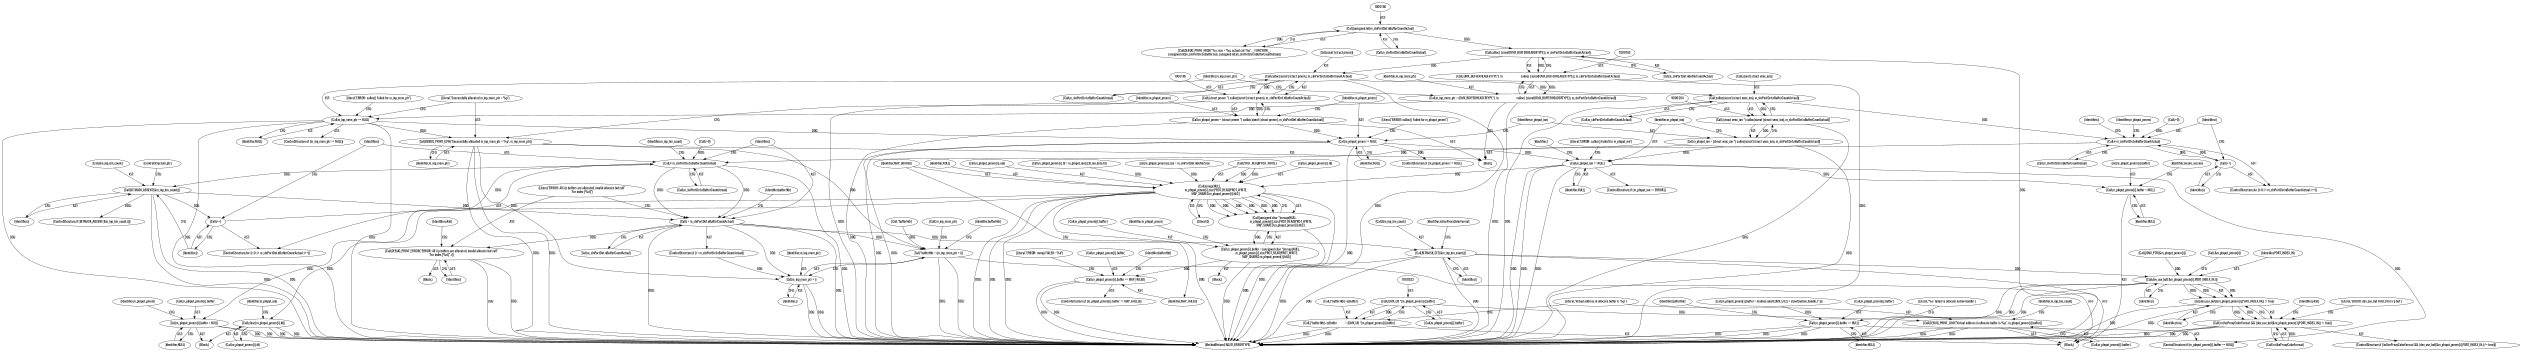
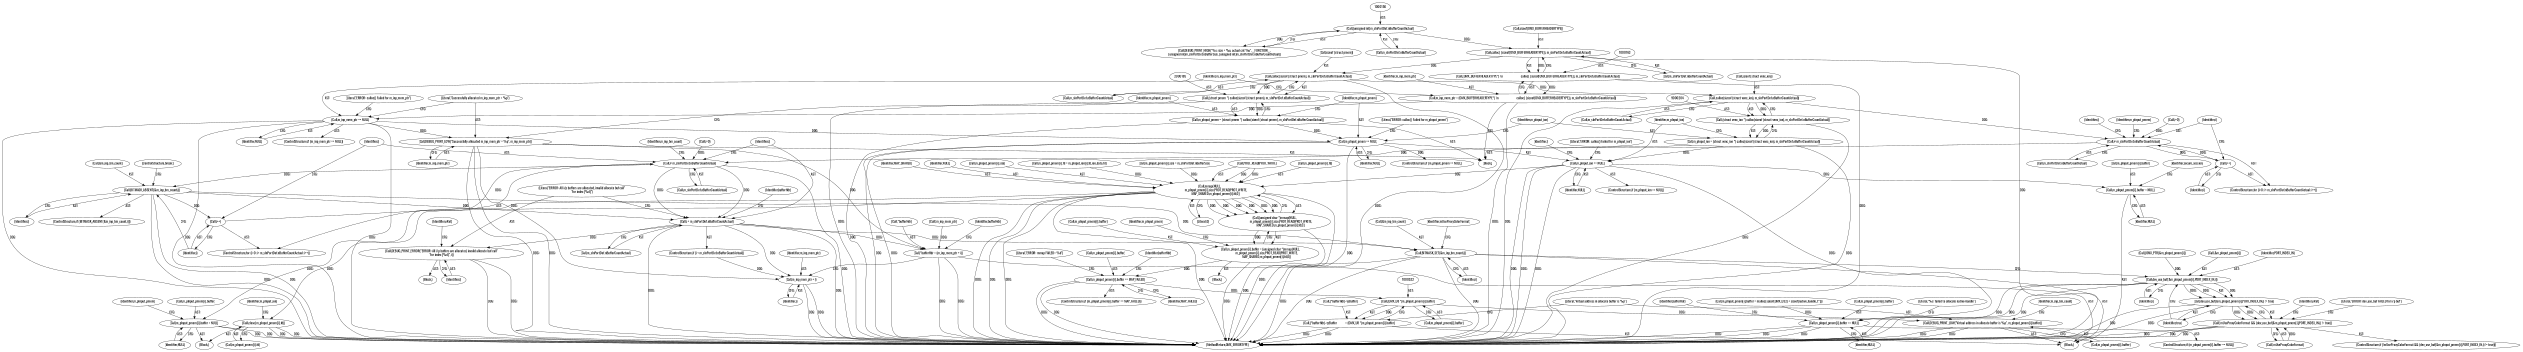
  digraph {
    fontname=Oswald
    node [fontname=Oswald]
    edge [fontname=Oswald]
    n1 [label="(Call,calloc( (sizeof(OMX_BUFFERHEADERTYPE)), m_sInPortDef.nBufferCountActual))"]
    n2 [label="(Call,(OMX_BUFFERHEADERTYPE*) \\n                        calloc( (sizeof(OMX_BUFFERHEADERTYPE)), m_sInPortDef.nBufferCountActual))"]
    n3 [label="(Call,calloc(sizeof (struct pmem), m_sInPortDef.nBufferCountActual))"]
    n4 [label="(Call,m_sInPortDef.nBufferCountActual)"]
-   n5 [label="(MethodReturn,FAILED_ERRORTYPE)"]
+   n5 [label="(MethodReturn,OMX_ERRORTYPE)"]
    n6 [label="(Call,m_inp_mem_ptr = (OMX_BUFFERHEADERTYPE*) \\n                        calloc( (sizeof(OMX_BUFFERHEADERTYPE)), m_sInPortDef.nBufferCountActual))"]
    n7 [label="(Call,(struct pmem *) calloc(sizeof (struct pmem), m_sInPortDef.nBufferCountActual))"]
    n8 [label="(Call,calloc(sizeof (struct venc_ion), m_sInPortDef.nBufferCountActual))"]
    n9 [label="(Call,m_sInPortDef.nBufferCountActual)"]
    n10 [label="(Call,(unsigned int)m_sInPortDef.nBufferCountActual)"]
    n11 [label="(Call,DEBUG_PRINT_HIGH(\"%s: size = %u, actual cnt %u\", __FUNCTION__,\n (unsigned int)m_sInPortDef.nBufferSize, (unsigned int)m_sInPortDef.nBufferCountActual))"]
    n12 [label="(Call,m_sInPortDef.nBufferCountActual)"]
    n13 [label="(Call,m_inp_mem_ptr == NULL)"]
    n14 [label="(Block,)"]
    n15 [label="(Call,DEBUG_PRINT_LOW(\"Successfully allocated m_inp_mem_ptr = %p\", m_inp_mem_ptr))"]
    n16 [label="(Call,m_pInput_pmem == NULL)"]
    n17 [label="(Identifier,NULL)"]
    n18 [label="(ControlStructure,if (m_inp_mem_ptr == NULL))"]
    n19 [label="(Call,*bufferHdr = (m_inp_mem_ptr + i))"]
    n20 [label="(Call,m_inp_mem_ptr + i)"]
    n21 [label="(Identifier,m_inp_mem_ptr)"]
    n22 [label="(Call,m_pInput_ion == NULL)"]
    n23 [label="(Identifier,NULL)"]
    n24 [label="(ControlStructure,if (m_pInput_pmem == NULL))"]
    n25 [label="(Block,)"]
    n26 [label="(Identifier,i)"]
    n27 [label="(Call,m_pInput_pmem[i].buffer = NULL)"]
    n28 [label="(Call,mmap(NULL,\n                 m_pInput_pmem[i].size,PROT_READ|PROT_WRITE,\n                 MAP_SHARED,m_pInput_pmem[i].fd,0))"]
    n29 [label="(Call,m_pInput_pmem[i].buffer == NULL)"]
-   n30 [label="(ControlStructure,if (m_pInput_ion == ERROR))"]
+   n30 [label="(ControlStructure,if (m_pInput_ion == NULL))"]
    n31 [label="(Identifier,NULL)"]
    n32 [label="(Identifier,NULL)"]
    n33 [label="(Call,(unsigned char *)mmap(NULL,\n                 m_pInput_pmem[i].size,PROT_READ|PROT_WRITE,\n                 MAP_SHARED,m_pInput_pmem[i].fd,0))"]
    n34 [label="(Call,m_pInput_pmem[i].buffer = NULL)"]
    n35 [label="(Call,close(m_pInput_pmem[i].fd))"]
    n36 [label="(Literal,0)"]
    n37 [label="(Identifier,NULL)"]
    n38 [label="(ControlStructure,if (m_pInput_pmem[i].buffer == NULL))"]
    n39 [label="(Call,m_pInput_pmem[i].buffer = (unsigned char *)mmap(NULL,\n                 m_pInput_pmem[i].size,PROT_READ|PROT_WRITE,\n                 MAP_SHARED,m_pInput_pmem[i].fd,0))"]
    n40 [label="(Block,)"]
    n41 [label="(Identifier,NULL)"]
    n42 [label="(Call,m_pInput_pmem[i].fd)"]
    n43 [label="(Call,m_pInput_pmem[i].buffer == MAP_FAILED)"]
    n44 [label="(Block,)"]
    n45 [label="(Call,(OMX_U8 *)m_pInput_pmem[i].buffer)"]
    n46 [label="(Identifier,MAP_FAILED)"]
    n47 [label="(ControlStructure,if (m_pInput_pmem[i].buffer == MAP_FAILED))"]
    n48 [label="(Call,(*bufferHdr)->pBuffer           = (OMX_U8 *)m_pInput_pmem[i].buffer)"]
    n49 [label="(Call,DEBUG_PRINT_LOW(\"Virtual address in allocate buffer is %p\", m_pInput_pmem[i].buffer))"]
    n50 [label="(Call,m_pInput_pmem[i].buffer)"]
    n51 [label="(Call,m_pInput_pmem[i].buffer)"]
    n52 [label="(Call,m_pInput_pmem = (struct pmem *) calloc(sizeof (struct pmem), m_sInPortDef.nBufferCountActual))"]
    n53 [label="(Call,(struct venc_ion *) calloc(sizeof (struct venc_ion), m_sInPortDef.nBufferCountActual))"]
    n54 [label="(Call,i< m_sInPortDef.nBufferCountActual)"]
    n55 [label="(Call,m_sInPortDef.nBufferCountActual)"]
    n56 [label="(Call,m_pInput_ion = (struct venc_ion *) calloc(sizeof (struct venc_ion), m_sInPortDef.nBufferCountActual))"]
    n57 [label="(Call,i++)"]
    n58 [label="(Call,i< m_sInPortDef.nBufferCountActual)"]
    n59 [label="(Call,m_sInPortDef.nBufferCountActual)"]
    n60 [label="(ControlStructure,for (i=0; i< m_sInPortDef.nBufferCountActual; i++))"]
    n61 [label="(Identifier,i)"]
    n62 [label="(Call,BITMASK_ABSENT(&m_inp_bm_count,i))"]
    n63 [label="(Call,i < m_sInPortDef.nBufferCountActual)"]
    n64 [label="(ControlStructure,for (i=0; i< m_sInPortDef.nBufferCountActual; i++))"]
    n65 [label="(Call,m_sInPortDef.nBufferCountActual)"]
    n66 [label="(Call,i++)"]
    n67 [label="(Call,BITMASK_SET(&m_inp_bm_count,i))"]
    n68 [label="(Identifier,i)"]
    n69 [label="(ControlStructure,if (BITMASK_ABSENT(&m_inp_bm_count,i)))"]
    n70 [label="(Call,DEBUG_PRINT_ERROR(\"ERROR: All i/p buffers are allocated, invalid allocate buf call\"\n \"for index [%d]\", i))"]
    n71 [label="(Call,m_sInPortDef.nBufferCountActual)"]
    n72 [label="(ControlStructure,if (i < m_sInPortDef.nBufferCountActual))"]
    n73 [label="(Identifier,i)"]
    n74 [label="(Call,dev_use_buf(&m_pInput_pmem[i],PORT_INDEX_IN,i))"]
    n75 [label="(Identifier,i)"]
    n76 [label="(Block,)"]
    n77 [label="(Identifier,i)"]
    n78 [label="(Call,dev_use_buf(&m_pInput_pmem[i],PORT_INDEX_IN,i) != true)"]
    n79 [label="(Identifier,i)"]
    n80 [label="(Call,!mUseProxyColorFormat && (dev_use_buf(&m_pInput_pmem[i],PORT_INDEX_IN,i) != true))"]
    n81 [label="(Identifier,true)"]
    n82 [label="(ControlStructure,if (!mUseProxyColorFormat && (dev_use_buf(&m_pInput_pmem[i],PORT_INDEX_IN,i) != true)))"]
    n83 [label="(Call,!mUseProxyColorFormat)"]
    n84 [label="(Identifier,m_pInput_ion)"]
    n85 [label="(Call,PROT_READ|PROT_WRITE)"]
    n86 [label="(Call,(OMX_PTR)&m_pInput_pmem[i])"]
    n87 [label="(Call,m_pInput_pmem[i].buffer)"]
    n88 [label="(Call,m_pInput_pmem[i].size)"]
    n89 [label="(Call,m_pInput_pmem[i].buffer)"]
    n90 [label="(Identifier,bufferHdr)"]
    n91 [label="(Identifier,i)"]
    n92 [label="(Identifier,i)"]
-   n93 [label="(ControlStructure,ptr;)"]
+   n93 [label="(ControlStructure,break;)"]
    n94 [label="(Literal,\"Virtual address in allocate buffer is %p\")"]
    n95 [label="(Identifier,i)"]
    n96 [label="(Identifier,m_inp_mem_ptr)"]
    n97 [label="(Call,m_pInput_pmem[i].fd = m_pInput_ion[i].fd_ion_data.fd)"]
    n98 [label="(Call,*bufferHdr)"]
    n99 [label="(Call,&m_pInput_pmem[i])"]
    n100 [label="(Identifier,m_pInput_pmem)"]
    n101 [label="(Identifier,m_inp_mem_ptr)"]
    n102 [label="(Literal,\"ERROR: dev_use_buf FAILED for i/p buf\")"]
    n103 [label="(Call,m_pInput_pmem[i].size = m_sInPortDef.nBufferSize)"]
    n104 [label="(Identifier,i)"]
    n105 [label="(Call,m_pInput_pmem[i].buffer = malloc(sizeof(OMX_U32) + sizeof(native_handle_t*)))"]
    n106 [label="(Identifier,m_pInput_pmem)"]
    n107 [label="(Call,sizeof (struct venc_ion))"]
    n108 [label="(Call,&m_inp_bm_count)"]
    n109 [label="(Literal,\"ERROR: calloc() Failed for m_inp_mem_ptr\")"]
    n110 [label="(Identifier,PORT_INDEX_IN)"]
    n111 [label="(Identifier,m_pInput_pmem)"]
    n112 [label="(Identifier,MAP_SHARED)"]
    n113 [label="(Literal,\"ERROR: calloc() Failed for m_pInput_ion\")"]
    n114 [label="(Identifier,m_pInput_pmem)"]
    n115 [label="(Call,m_pInput_pmem[i].fd)"]
    n116 [label="(Call,m_pInput_pmem[i].buffer)"]
+   n117 [label="(Call,sizeof(OMX_BUFFERHEADERTYPE))"]
    n118 [label="(Identifier,m_pInput_pmem)"]
    n119 [label="(Identifier,bufferHdr)"]
    n120 [label="(Identifier,m_inp_bm_count)"]
    n121 [label="(Identifier,bufferHdr)"]
    n122 [label="(Identifier,m_inp_bm_count)"]
    n123 [label="(Identifier,secure_session)"]
    n124 [label="(Call,&m_inp_bm_count)"]
    n125 [label="(Call,!m_inp_mem_ptr)"]
    n126 [label="(Call,(*bufferHdr)->pBuffer)"]
    n127 [label="(Literal,\"ERROR: mmap FAILED= %d\")"]
    n128 [label="(Identifier,i)"]
    n129 [label="(Identifier,m_pInput_ion)"]
    n130 [label="(Literal,\"ERROR: All i/p buffers are allocated, invalid allocate buf call\"\n \"for index [%d]\")"]
    n131 [label="(Identifier,NULL)"]
    n132 [label="(Call,sizeof (struct pmem))"]
    n133 [label="(Call,m_pInput_pmem[i].buffer)"]
    n134 [label="(Call,i=0)"]
    n135 [label="(Literal,\"%s: failed to allocate native-handle\")"]
    n136 [label="(Identifier,m_pInput_ion)"]
    n137 [label="(Identifier,m_inp_mem_ptr)"]
    n138 [label="(Identifier,bufferHdr)"]
    n139 [label="(Call,i=0)"]
    n140 [label="(Identifier,eRet)"]
    n141 [label="(Literal,\"Successfully allocated m_inp_mem_ptr = %p\")"]
    n142 [label="(Identifier,eRet)"]
    n143 [label="(Call,m_pInput_pmem[i].buffer)"]
    n144 [label="(Identifier,mUseProxyColorFormat)"]
    n145 [label="(Literal,\"ERROR: calloc() Failed for m_pInput_pmem\")"]
    1000156
    1000163
    1000522
-   1000185
+   1000185 [label=2000185]
    n150 [label=9000204]
    n1 -> n2 [label="AST: "]
    n1 -> n2 [label="DDG: "]
    n1 -> n3 [label="DDG: "]
    n1 -> n4 [label="CFG: "]
    n1 -> n5 [label="DDG: "]
    n2 -> n1 [label="CFG: "]
    n2 -> n5 [label="DDG: "]
    n2 -> n6 [label="AST: "]
    n2 -> n6 [label="DDG: "]
    n3 -> n5 [label="DDG: "]
    n3 -> n7 [label="AST: "]
    n3 -> n7 [label="DDG: "]
    n3 -> n8 [label="DDG: "]
    n3 -> n9 [label="CFG: "]
    n4 -> n1 [label="AST: "]
    n6 -> n2 [label="CFG: "]
    n6 -> n5 [label="DDG: "]
    n6 -> n13 [label="DDG: "]
    n6 -> n14 [label="AST: "]
    n7 -> n3 [label="CFG: "]
    n7 -> n5 [label="DDG: "]
    n7 -> n52 [label="AST: "]
    n7 -> n52 [label="DDG: "]
    n8 -> n5 [label="DDG: "]
    n8 -> n53 [label="AST: "]
    n8 -> n53 [label="DDG: "]
    n8 -> n54 [label="DDG: "]
    n8 -> n55 [label="CFG: "]
    n9 -> n3 [label="AST: "]
    n10 -> n1 [label="DDG: "]
    n10 -> n11 [label="AST: "]
    n10 -> n11 [label="DDG: "]
    n10 -> n12 [label="CFG: "]
    n11 -> n10 [label="CFG: "]
    n12 -> n10 [label="AST: "]
    n13 -> n5 [label="DDG: "]
    n13 -> n5 [label="DDG: "]
    n13 -> n5 [label="DDG: "]
    n13 -> n15 [label="DDG: "]
    n13 -> n16 [label="DDG: "]
    n13 -> n17 [label="CFG: "]
    n13 -> n18 [label="AST: "]
    n15 -> n5 [label="DDG: "]
    n15 -> n5 [label="DDG: "]
    n15 -> n14 [label="AST: "]
    n15 -> n19 [label="DDG: "]
    n15 -> n20 [label="DDG: "]
    n15 -> n21 [label="CFG: "]
    n16 -> n5 [label="DDG: "]
    n16 -> n5 [label="DDG: "]
    n16 -> n5 [label="DDG: "]
-   n16 -> n22 [label="DDG: "]
+   n16 -> n22 [label="AST: "]
    n16 -> n23 [label="CFG: "]
    n16 -> n24 [label="DDG: "]
    n17 -> n13 [label="AST: "]
    n19 -> n5 [label="DDG: "]
    n19 -> n5 [label="DDG: "]
    n19 -> n20 [label="CFG: "]
    n19 -> n25 [label="AST: "]
    n20 -> n5 [label="DDG: "]
    n20 -> n5 [label="DDG: "]
-   n20 -> n19 [label="AST: "]
    n20 -> n26 [label="CFG: "]
    n21 -> n15 [label="AST: "]
    n22 -> n5 [label="DDG: "]
    n22 -> n5 [label="DDG: "]
    n22 -> n5 [label="DDG: "]
    n22 -> n27 [label="DDG: "]
    n22 -> n28 [label="DDG: "]
-   n22 -> n38 [label="DDG: "]
+   n22 -> n29 [label="DDG: "]
    n22 -> n30 [label="AST: "]
    n22 -> n31 [label="CFG: "]
    n23 -> n16 [label="AST: "]
    n26 -> n20 [label="AST: "]
    n27 -> n25 [label="AST: "]
    n27 -> n32 [label="CFG: "]
    n28 -> n5 [label="DDG: "]
    n28 -> n5 [label="DDG: "]
    n28 -> n5 [label="DDG: "]
    n28 -> n5 [label="DDG: "]
    n28 -> n5 [label="DDG: "]
    n28 -> n33 [label="AST: "]
    n28 -> n33 [label="DDG: "]
    n28 -> n33 [label="DDG: "]
    n28 -> n33 [label="DDG: "]
    n28 -> n33 [label="DDG: "]
    n28 -> n33 [label="DDG: "]
    n28 -> n33 [label="DDG: "]
    n28 -> n34 [label="DDG: "]
    n28 -> n35 [label="DDG: "]
    n28 -> n36 [label="CFG: "]
    n29 -> n5 [label="DDG: "]
    n29 -> n5 [label="DDG: "]
    n29 -> n5 [label="DDG: "]
    n29 -> n37 [label="CFG: "]
    n29 -> n38 [label="AST: "]
    n31 -> n22 [label="AST: "]
    n32 -> n27 [label="AST: "]
    n33 -> n5 [label="DDG: "]
    n33 -> n28 [label="CFG: "]
    n33 -> n39 [label="AST: "]
    n33 -> n39 [label="DDG: "]
    n34 -> n5 [label="DDG: "]
    n34 -> n5 [label="DDG: "]
    n34 -> n40 [label="AST: "]
    n34 -> n41 [label="CFG: "]
    n35 -> n5 [label="DDG: "]
    n35 -> n5 [label="DDG: "]
    n35 -> n40 [label="AST: "]
    n35 -> n42 [label="CFG: "]
    n36 -> n28 [label="AST: "]
    n37 -> n29 [label="AST: "]
    n39 -> n5 [label="DDG: "]
    n39 -> n33 [label="CFG: "]
    n39 -> n43 [label="DDG: "]
    n39 -> n44 [label="AST: "]
    n41 -> n34 [label="AST: "]
    n42 -> n35 [label="AST: "]
    n43 -> n5 [label="DDG: "]
    n43 -> n5 [label="DDG: "]
-   n112 -> n46 [label="CFG: "]
+   n43 -> n45 [label="DDG: "]
+   n43 -> n46 [label="CFG: "]
    n43 -> n47 [label="AST: "]
    n45 -> n48 [label="AST: "]
    n45 -> n48 [label="DDG: "]
    n45 -> n49 [label="DDG: "]
    n45 -> n50 [label="CFG: "]
-   n46 -> n43 [label="AST: "]
+   n46 -> n43 [label="CFG: "]
    n48 -> n5 [label="DDG: "]
    n48 -> n5 [label="DDG: "]
    n48 -> n25 [label="AST: "]
    n48 -> n45 [label="CFG: "]
    n49 -> n5 [label="DDG: "]
    n49 -> n5 [label="DDG: "]
    n49 -> n25 [label="AST: "]
    n49 -> n51 [label="CFG: "]
    n50 -> n45 [label="AST: "]
    n51 -> n49 [label="AST: "]
    n52 -> n5 [label="DDG: "]
    n52 -> n7 [label="CFG: "]
    n52 -> n14 [label="AST: "]
    n52 -> n16 [label="DDG: "]
    n53 -> n5 [label="DDG: "]
    n53 -> n8 [label="CFG: "]
    n53 -> n56 [label="AST: "]
    n53 -> n56 [label="DDG: "]
    n54 -> n57 [label="DDG: "]
    n54 -> n58 [label="DDG: "]
    n54 -> n59 [label="CFG: "]
    n54 -> n60 [label="AST: "]
    n55 -> n8 [label="AST: "]
    n56 -> n5 [label="DDG: "]
    n56 -> n14 [label="AST: "]
    n56 -> n22 [label="DDG: "]
    n56 -> n53 [label="CFG: "]
    n57 -> n54 [label="DDG: "]
    n57 -> n60 [label="AST: "]
    n57 -> n61 [label="CFG: "]
    n58 -> n5 [label="DDG: "]
    n58 -> n62 [label="DDG: "]
    n58 -> n63 [label="DDG: "]
    n58 -> n63 [label="DDG: "]
    n58 -> n64 [label="AST: "]
    n58 -> n65 [label="CFG: "]
    n59 -> n54 [label="AST: "]
    n61 -> n57 [label="AST: "]
    n62 -> n5 [label="DDG: "]
    n62 -> n5 [label="DDG: "]
    n62 -> n63 [label="DDG: "]
    n62 -> n66 [label="DDG: "]
+   n62 -> n67 [label="DDG: "]
    n62 -> n68 [label="CFG: "]
-   n62 -> n69 [label="DDG: "]
+   n62 -> n69 [label="AST: "]
    n63 -> n5 [label="DDG: "]
    n63 -> n5 [label="DDG: "]
    n63 -> n19 [label="DDG: "]
    n63 -> n20 [label="DDG: "]
    n63 -> n67 [label="DDG: "]
    n63 -> n70 [label="DDG: "]
    n63 -> n71 [label="CFG: "]
    n63 -> n72 [label="AST: "]
    n65 -> n58 [label="AST: "]
    n66 -> n58 [label="DDG: "]
    n66 -> n64 [label="AST: "]
    n66 -> n73 [label="CFG: "]
    n67 -> n5 [label="DDG: "]
    n67 -> n5 [label="DDG: "]
    n67 -> n5 [label="DDG: "]
    n67 -> n25 [label="AST: "]
-   n67 -> n74 [label="DDG: "]
+   n67 -> n74 [label="CFG: "]
    n67 -> n75 [label="CFG: "]
    n68 -> n62 [label="AST: "]
    n70 -> n5 [label="DDG: "]
    n70 -> n5 [label="DDG: "]
    n70 -> n76 [label="AST: "]
    n70 -> n77 [label="CFG: "]
    n71 -> n63 [label="AST: "]
    n72 -> n20 [label="DDG: "]
    n73 -> n62 [label="CFG: "]
    n73 -> n66 [label="AST: "]
    n74 -> n5 [label="DDG: "]
    n74 -> n5 [label="DDG: "]
    n74 -> n5 [label="DDG: "]
    n74 -> n78 [label="AST: "]
    n74 -> n78 [label="DDG: "]
    n74 -> n78 [label="DDG: "]
    n74 -> n78 [label="DDG: "]
    n74 -> n79 [label="CFG: "]
    n75 -> n67 [label="AST: "]
    n77 -> n70 [label="AST: "]
    n78 -> n5 [label="DDG: "]
    n78 -> n5 [label="DDG: "]
    n78 -> n80 [label="AST: "]
    n78 -> n80 [label="DDG: "]
    n78 -> n80 [label="DDG: "]
    n78 -> n81 [label="CFG: "]
    n79 -> n74 [label="AST: "]
    n80 -> n5 [label="DDG: "]
    n80 -> n5 [label="DDG: "]
    n80 -> n5 [label="DDG: "]
    n80 -> n78 [label="CFG: "]
    n80 -> n82 [label="AST: "]
    n80 -> n83 [label="CFG: "]
+   n81 -> n74 [label="CFG: "]
    n81 -> n78 [label="AST: "]
    n83 -> n80 [label="AST: "]
    n83 -> n80 [label="DDG: "]
    n84 -> n16 [label="CFG: "]
    n84 -> n56 [label="AST: "]
    n85 -> n28 [label="AST: "]
    n85 -> n28 [label="DDG: "]
    n85 -> n28 [label="DDG: "]
    n86 -> n74 [label="DDG: "]
    n87 -> n39 [label="AST: "]
    n88 -> n28 [label="AST: "]
    n89 -> n43 [label="AST: "]
    n90 -> n19 [label="CFG: "]
    n91 -> n58 [label="AST: "]
    n91 -> n66 [label="CFG: "]
    n92 -> n54 [label="AST: "]
    n92 -> n57 [label="CFG: "]
    n93 -> n62 [label="CFG: "]
    n94 -> n48 [label="CFG: "]
    n94 -> n49 [label="AST: "]
    n95 -> n54 [label="CFG: "]
    n96 -> n20 [label="AST: "]
    n97 -> n28 [label="DDG: "]
-   n98 -> n19 [label="DDG: "]
-   n99 -> n74 [label="CFG: "]
+   n98 -> n19 [label="AST: "]
+   n99 -> n74 [label="AST: "]
    n100 -> n54 [label="CFG: "]
    n101 -> n6 [label="CFG: "]
    n101 -> n13 [label="AST: "]
    n102 -> n80 [label="CFG: "]
    n103 -> n28 [label="DDG: "]
    n104 -> n58 [label="CFG: "]
    n104 -> n63 [label="AST: "]
    n105 -> n29 [label="DDG: "]
    n106 -> n39 [label="CFG: "]
    n107 -> n8 [label="AST: "]
    n108 -> n67 [label="AST: "]
    n109 -> n13 [label="CFG: "]
    n110 -> n74 [label="AST: "]
    n111 -> n16 [label="AST: "]
    n111 -> n52 [label="CFG: "]
    n112 -> n28 [label="AST: "]
    n113 -> n22 [label="CFG: "]
    n114 -> n15 [label="CFG: "]
    n114 -> n52 [label="AST: "]
    n115 -> n28 [label="AST: "]
    n116 -> n29 [label="AST: "]
+   n117 -> n1 [label="AST: "]
    n118 -> n34 [label="CFG: "]
    n119 -> n43 [label="CFG: "]
    n120 -> n58 [label="CFG: "]
    n121 -> n63 [label="CFG: "]
    n122 -> n49 [label="CFG: "]
    n123 -> n27 [label="CFG: "]
    n124 -> n62 [label="AST: "]
    n125 -> n19 [label="DDG: "]
    n126 -> n48 [label="AST: "]
    n127 -> n43 [label="CFG: "]
    n128 -> n22 [label="CFG: "]
    n129 -> n35 [label="CFG: "]
    n130 -> n63 [label="CFG: "]
    n130 -> n70 [label="AST: "]
    n131 -> n28 [label="AST: "]
    n132 -> n3 [label="AST: "]
    n133 -> n34 [label="AST: "]
    n134 -> n54 [label="DDG: "]
    n135 -> n29 [label="CFG: "]
    n136 -> n22 [label="AST: "]
    n136 -> n56 [label="CFG: "]
    n137 -> n6 [label="AST: "]
    n138 -> n29 [label="CFG: "]
    n139 -> n58 [label="DDG: "]
    n140 -> n70 [label="CFG: "]
    n141 -> n13 [label="CFG: "]
    n141 -> n15 [label="AST: "]
    n142 -> n80 [label="CFG: "]
    n143 -> n27 [label="AST: "]
    n144 -> n67 [label="CFG: "]
    n145 -> n16 [label="CFG: "]
    1000156 -> n10 [label="AST: "]
    1000163 -> n2 [label="AST: "]
    1000522 -> n45 [label="AST: "]
    1000185 -> n7 [label="AST: "]
    n150 -> n53 [label="AST: "]
  }
